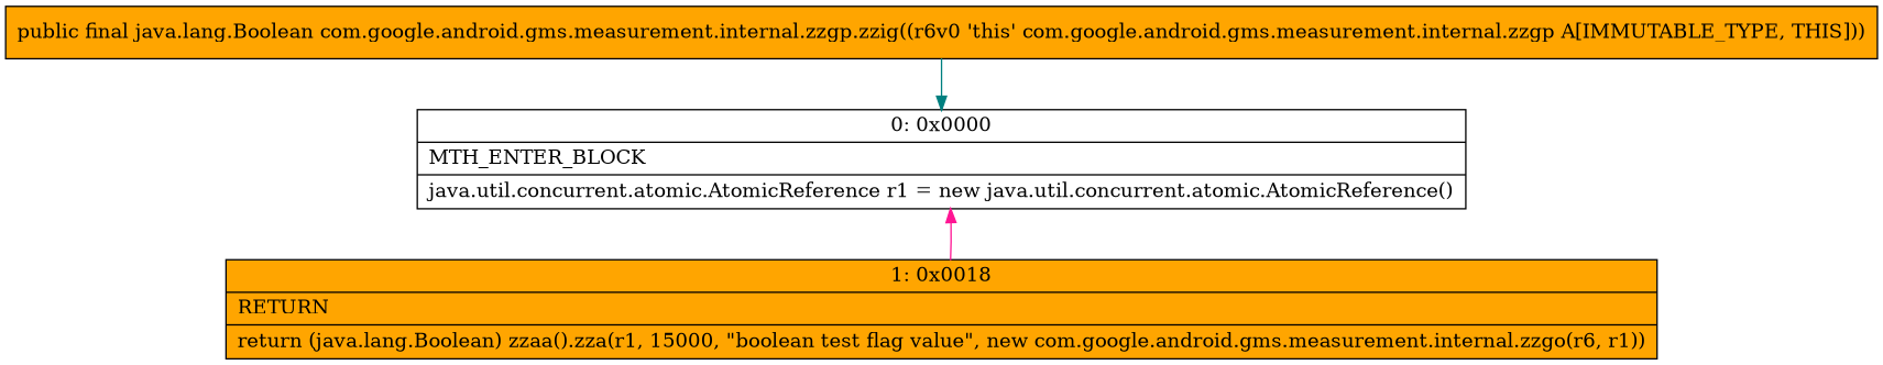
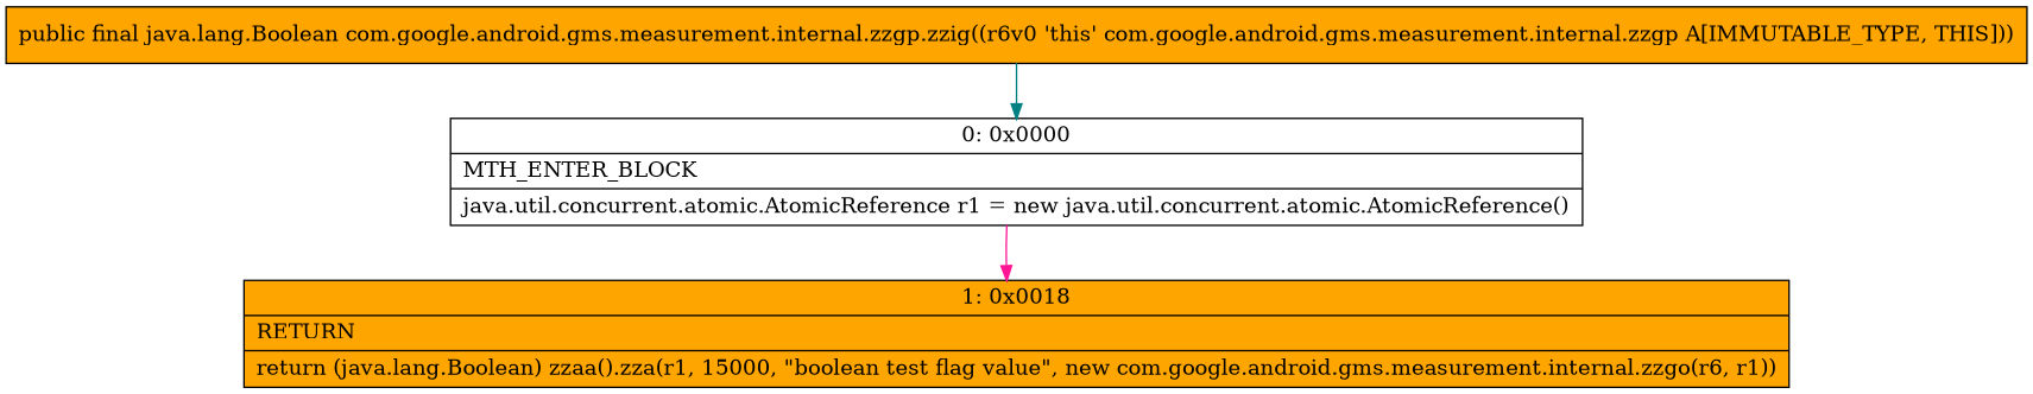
  digraph {
    node [shape=record style=filled fillcolor=orange]
    n1 [label="{0\:\ 0x0000|MTH_ENTER_BLOCK\l|java.util.concurrent.atomic.AtomicReference r1 = new java.util.concurrent.atomic.AtomicReference()\l}" fillcolor=white]
    n2 [label="{1\:\ 0x0018|RETURN\l|return (java.lang.Boolean) zzaa().zza(r1, 15000, \"boolean test flag value\", new com.google.android.gms.measurement.internal.zzgo(r6, r1))\l}"]
    n3 [label="{public final java.lang.Boolean com.google.android.gms.measurement.internal.zzgp.zzig((r6v0 'this' com.google.android.gms.measurement.internal.zzgp A[IMMUTABLE_TYPE, THIS])) }"]
-   n2 -> n1 [color=deeppink]
+   n1 -> n2 [color=deeppink]
    n3 -> n1 [color=teal]
  }
